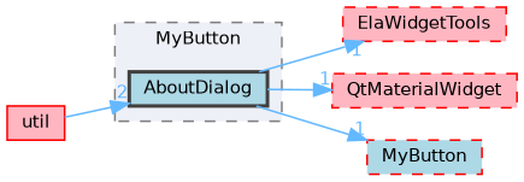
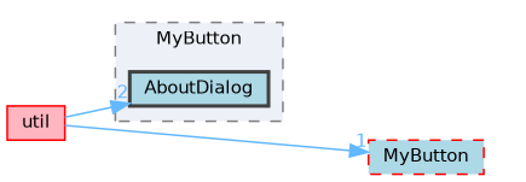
  digraph {
    compound=true
    fontname="DejaVu Sans"
    rankdir=LR
    node [color=red fillcolor=lightpink fontname="DejaVu Sans" fontsize=10 shape=box style="filled,dashed"]
    edge [color=steelblue1 fontcolor=steelblue1 fontname="DejaVu Sans" fontsize=10 headlabel=1 labeldistance=1.5 labelfontname=Helvetica labelfontsize=10]
    n1 [color=grey25 fillcolor=lightblue height=0.2 label=AboutDialog style="filled,bold" width=0.4]
-   n2 [height=0.2 label=ElaWidgetTools width=0.4]
    n3 [fillcolor=lightblue height=0.2 label=MyButton width=0.4]
-   n4 [height=0.2 label=QtMaterialWidget width=0.4]
    n5 [height=0.2 label=util style=filled width=0.4]
    subgraph cluster_1 {
      bgcolor="#edf0f7"
      fontsize=10
      label=MyButton
      pencolor=grey50
      style="filled,dashed"
      n1
    }
-   n1 -> n2
-   n1 -> n3
-   n1 -> n4
+   n5 -> n3
    n5 -> n1 [headlabel=2]
  }
